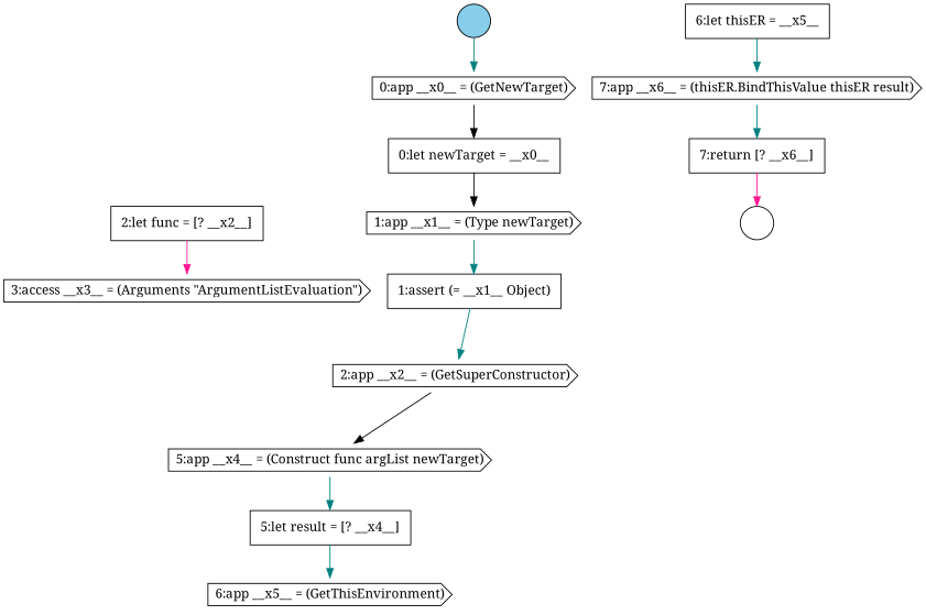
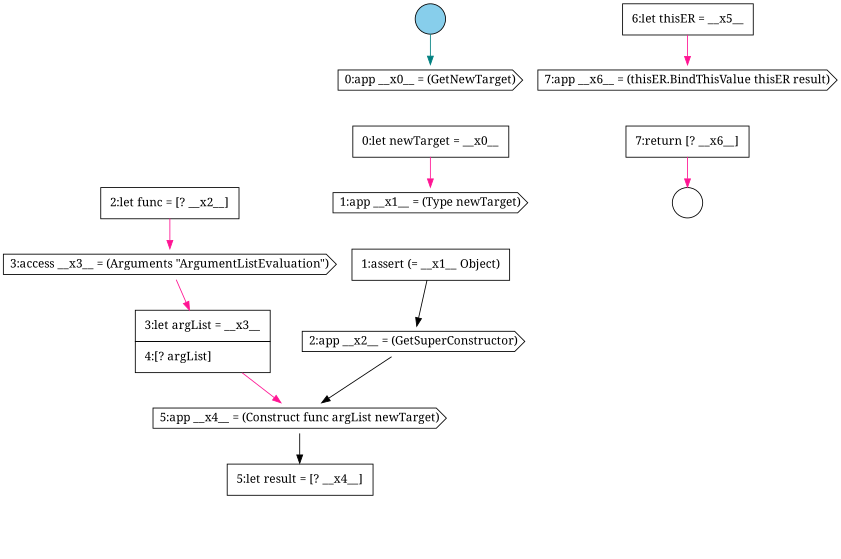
  digraph {
    fontname="Noto Serif"
    node [color=black fillcolor=white fontname="Noto Serif" shape=none style=filled]
    edge [color=teal fontname="Noto Serif"]
    n1 [label=<<font color="black">     <table border="0" cellborder="1" cellspacing="0" cellpadding="10">       <tr><td align="left">0:let newTarget = __x0__</td></tr>     </table>   </font>> margin=0]
    n2 [label=<<font color="black">1:app __x1__ = (Type newTarget)</font>> shape=cds]
    n3 [label=<<font color="black">     <table border="0" cellborder="1" cellspacing="0" cellpadding="10">       <tr><td align="left">1:assert (= __x1__ Object)</td></tr>     </table>   </font>> margin=0]
    n4 [label=<<font color="black">     <table border="0" cellborder="1" cellspacing="0" cellpadding="10">       <tr><td align="left">2:let func = [? __x2__]</td></tr>     </table>   </font>> margin=0]
    n5 [label=<<font color="black">3:access __x3__ = (Arguments &quot;ArgumentListEvaluation&quot;)</font>> shape=cds]
+   n6 [label=<<font color="black">     <table border="0" cellborder="1" cellspacing="0" cellpadding="10">       <tr><td align="left">3:let argList = __x3__</td></tr>       <tr><td align="left">4:[? argList]</td></tr>     </table>   </font>> margin=0]
    n7 [fillcolor=skyblue label=" " shape=circle]
    n8 [label=<<font color="black">0:app __x0__ = (GetNewTarget)</font>> shape=cds]
    n9 [label=<<font color="black">2:app __x2__ = (GetSuperConstructor)</font>> shape=cds]
    n10 [label=<<font color="black">5:app __x4__ = (Construct func argList newTarget)</font>> shape=cds]
    n11 [label=<<font color="black">7:app __x6__ = (thisER.BindThisValue thisER result)</font>> shape=cds]
    n12 [label=<<font color="black">     <table border="0" cellborder="1" cellspacing="0" cellpadding="10">       <tr><td align="left">7:return [? __x6__]</td></tr>     </table>   </font>> margin=0]
    n13 [label=" " shape=circle]
    n14 [label=<<font color="black">     <table border="0" cellborder="1" cellspacing="0" cellpadding="10">       <tr><td align="left">5:let result = [? __x4__]</td></tr>     </table>   </font>> margin=0]
-   n15 [label=<<font color="black">6:app __x5__ = (GetThisEnvironment)</font>> shape=cds]
    n16 [label=<<font color="black">     <table border="0" cellborder="1" cellspacing="0" cellpadding="10">       <tr><td align="left">6:let thisER = __x5__</td></tr>     </table>   </font>> margin=0]
-   n1 -> n2 [color=black]
-   n2 -> n3
-   n3 -> n9
+   n1 -> n2 [color=deeppink]
+   n3 -> n9 [color=black]
    n4 -> n5 [color=deeppink]
+   n5 -> n6 [color=deeppink]
+   n6 -> n10 [color=deeppink]
    n7 -> n8
-   n8 -> n1 [color=black]
    n9 -> n10 [color=black]
-   n10 -> n14
-   n11 -> n12
+   n10 -> n14 [color=black]
    n12 -> n13 [color=deeppink]
-   n14 -> n15
-   n16 -> n11
+   n16 -> n11 [color=deeppink]
  }
